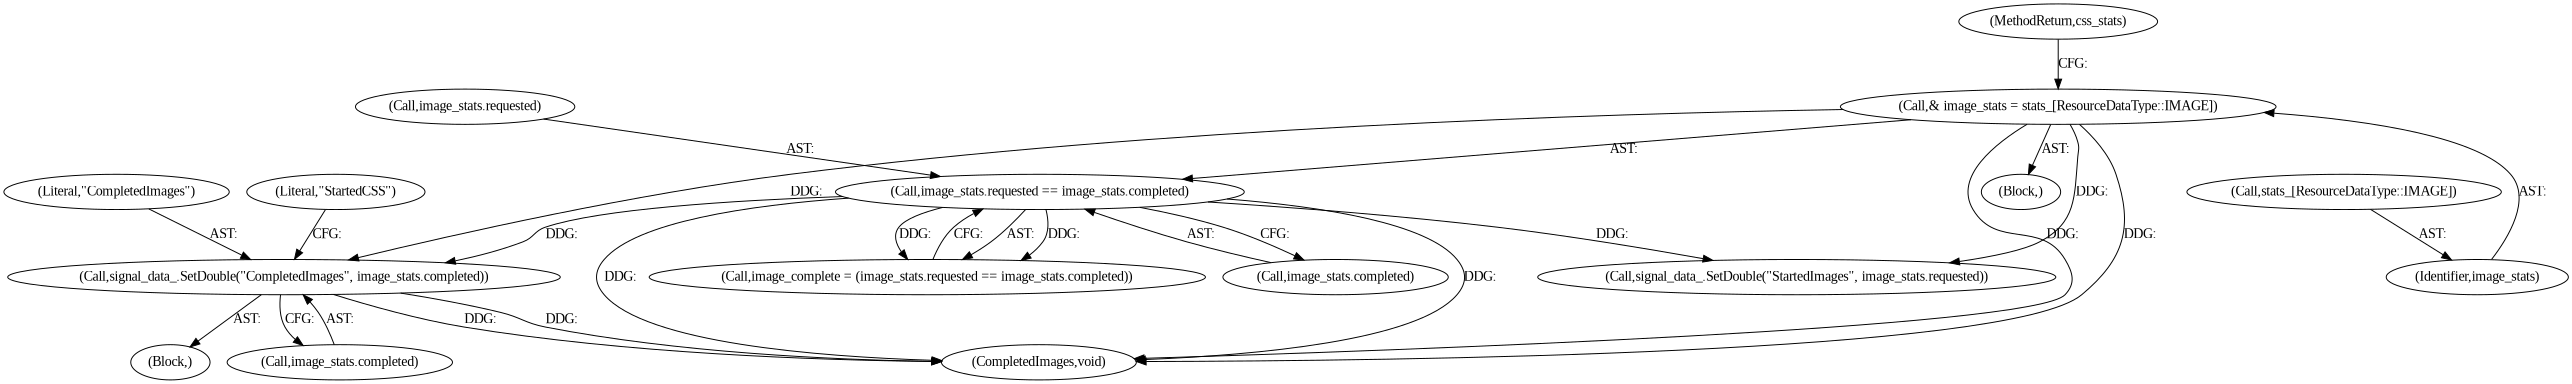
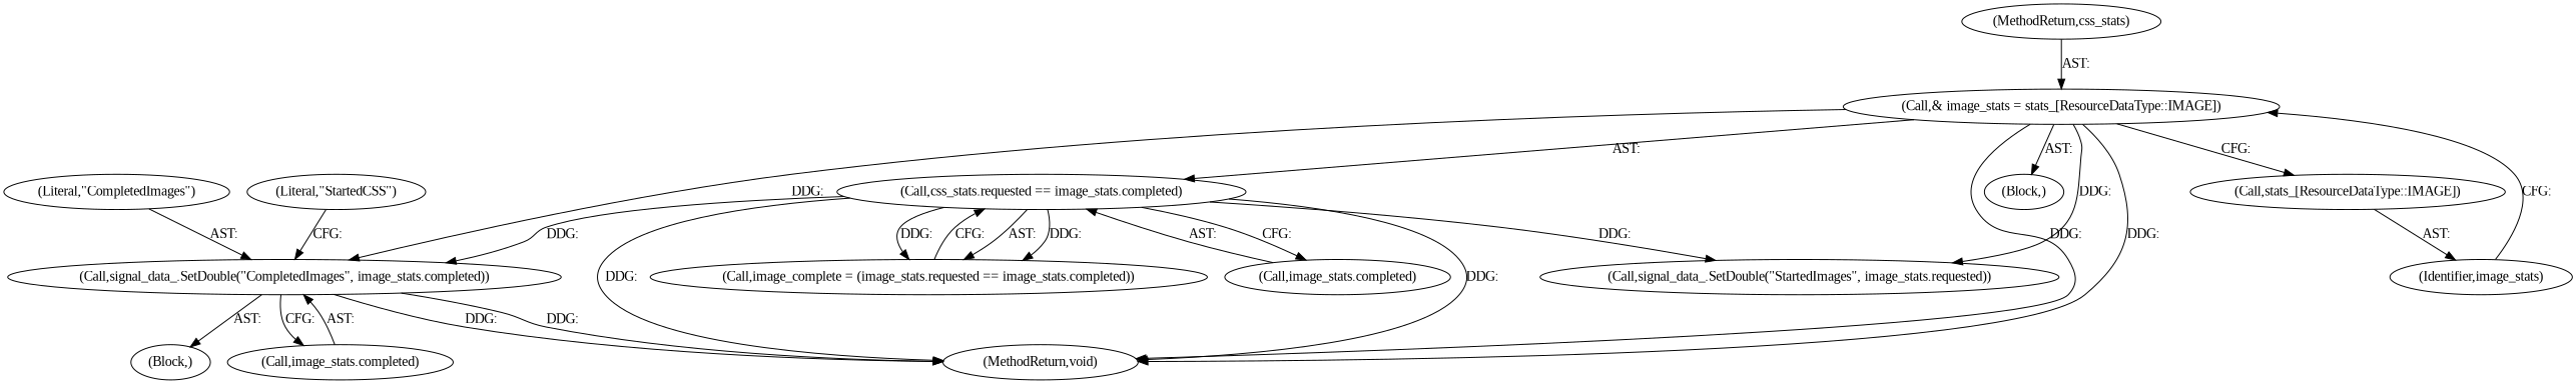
  digraph {
    fontname="Liberation Serif"
    node [fontname="Liberation Serif"]
    edge [fontname="Liberation Serif"]
    n1 [label="(Call,signal_data_.SetDouble(\"CompletedImages\", image_stats.completed))"]
-   n2 [label="(CompletedImages,void)"]
+   n2 [label="(MethodReturn,void)"]
    n3 [label="(Block,)"]
    n4 [label="(Call,image_stats.completed)"]
    n5 [label="(Call,& image_stats = stats_[ResourceDataType::IMAGE])"]
-   n6 [label="(Call,image_stats.requested == image_stats.completed)"]
+   n6 [label="(Call,css_stats.requested == image_stats.completed)"]
    n7 [label="(Block,)"]
    n8 [label="(Call,signal_data_.SetDouble(\"StartedImages\", image_stats.requested))"]
    n9 [label="(Call,stats_[ResourceDataType::IMAGE])"]
    n10 [label="(Call,image_complete = (image_stats.requested == image_stats.completed))"]
    n11 [label="(Call,image_stats.completed)"]
    n12 [label="(Identifier,image_stats)"]
    n13 [label="(MethodReturn,css_stats)"]
    n14 [label="(Literal,\"StartedCSS\")"]
-   n15 [label="(Call,image_stats.requested)"]
    n16 [label="(Literal,\"CompletedImages\")"]
    n1 -> n2 [label="DDG: "]
    n1 -> n2 [label="DDG: "]
    n1 -> n3 [label="AST: "]
    n1 -> n4 [label="CFG: "]
    n4 -> n1 [label="AST: "]
    n5 -> n1 [label="DDG: "]
    n5 -> n2 [label="DDG: "]
    n5 -> n2 [label="DDG: "]
    n5 -> n6 [label="AST: "]
    n5 -> n7 [label="AST: "]
    n5 -> n8 [label="DDG: "]
+   n5 -> n9 [label="CFG: "]
    n6 -> n1 [label="DDG: "]
    n6 -> n2 [label="DDG: "]
    n6 -> n2 [label="DDG: "]
    n6 -> n8 [label="DDG: "]
    n6 -> n10 [label="AST: "]
    n6 -> n10 [label="DDG: "]
    n6 -> n10 [label="DDG: "]
    n6 -> n11 [label="CFG: "]
    n9 -> n12 [label="AST: "]
    n10 -> n6 [label="CFG: "]
    n11 -> n6 [label="AST: "]
-   n12 -> n5 [label="AST: "]
-   n13 -> n5 [label="CFG: "]
+   n12 -> n5 [label="CFG: "]
+   n13 -> n5 [label="AST: "]
    n14 -> n1 [label="CFG: "]
-   n15 -> n6 [label="AST: "]
    n16 -> n1 [label="AST: "]
  }
